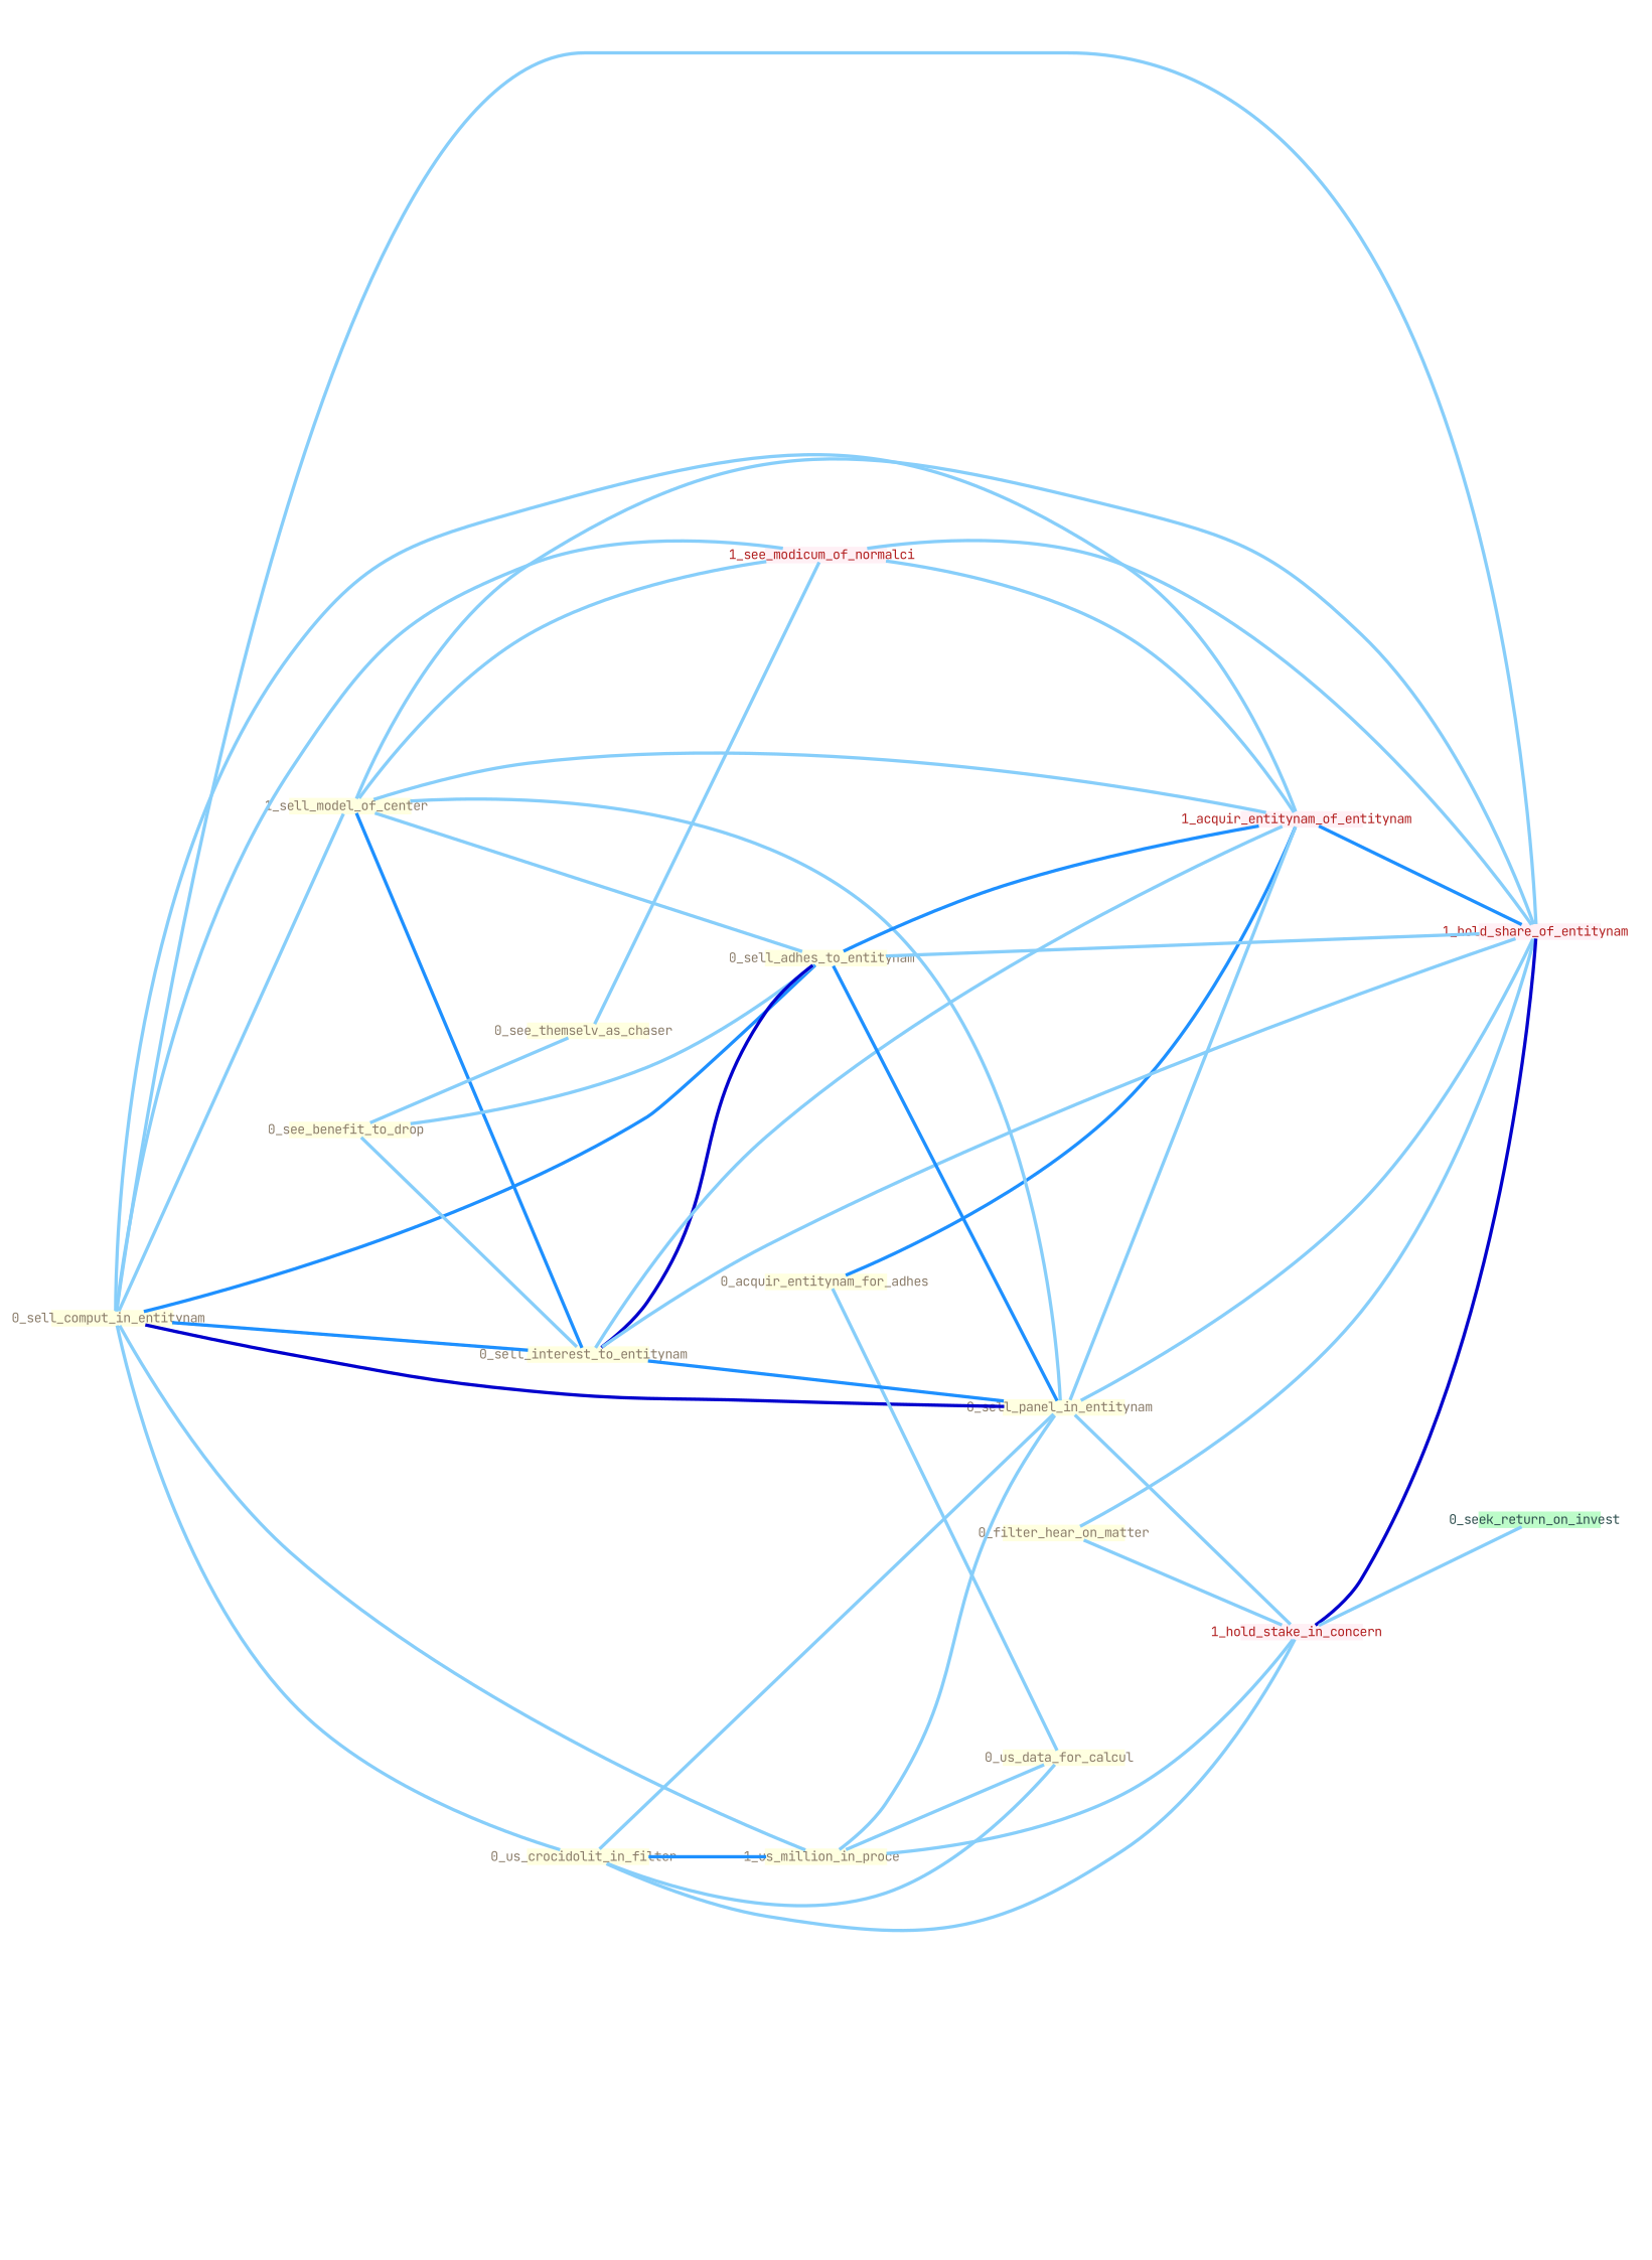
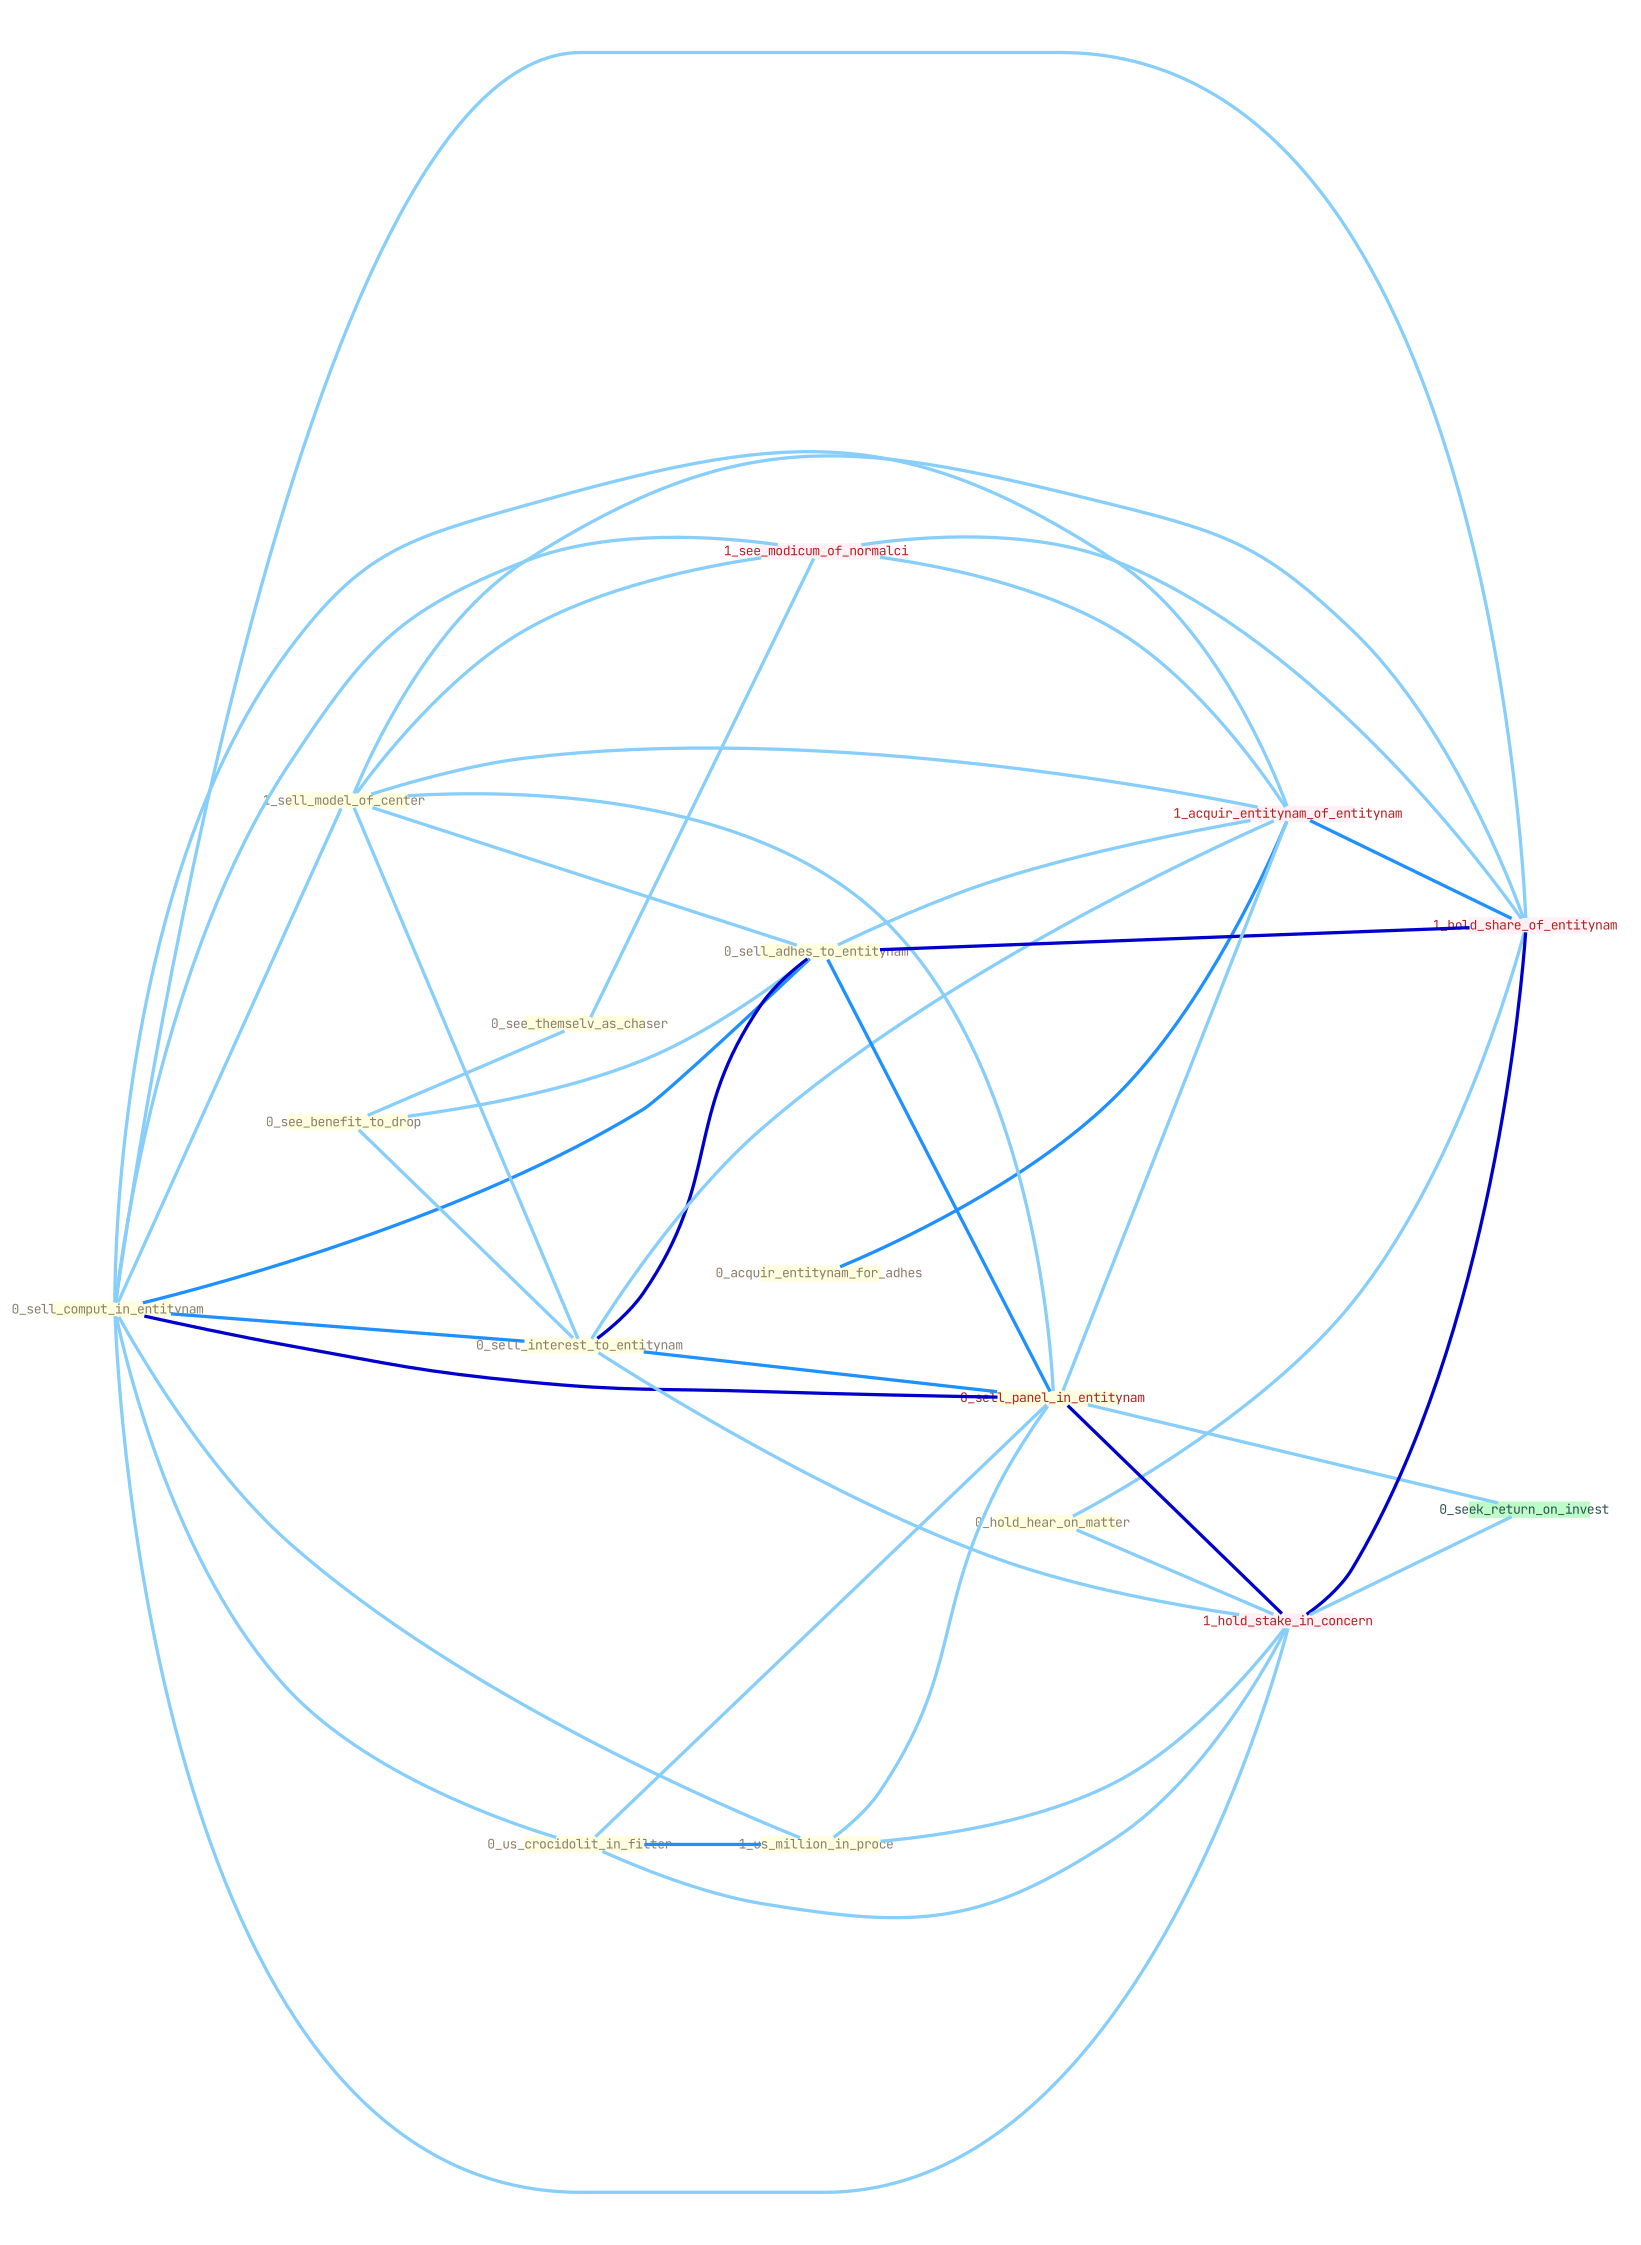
  graph {
    fontname="JetBrains Mono"
    rankdir=LR
    node [color="#ffffe0" fixedsize=true fontcolor="#8b7d6b" fontname="JetBrains Mono" fontsize=4 shape=polygon style=filled]
    edge [color="#87cefa" fontname="JetBrains Mono" w=1]
    "0_sell_comput_in_entitynam " [height=.06 width=.5]
    "0_us_crocidolit_in_filter " [height=.06 width=.5]
    n3 [height=.06 label="0_acquir_entitynam_for_adhes" width=.5]
-   "0_hold_hear_on_matter " [height=.06 width=.5 label="0_filter_hear_on_matter"]
+   "0_hold_hear_on_matter " [height=.06 width=.5]
    "1_sell_model_of_center " [height=.06 width=.5]
    "0_see_benefit_to_drop " [height=.06 width=.5]
    "0_sell_interest_to_entitynam " [height=.06 width=.5]
    "1_us_million_in_proce " [height=.06 width=.5]
    "0_see_themselv_as_chaser " [height=.06 width=.5]
    "0_sell_adhes_to_entitynam " [height=.06 width=.5]
-   "0_sell_panel_in_entitynam " [height=.06 width=.5]
-   "0_us_data_for_calcul " [height=.06 width=.5]
+   "0_sell_panel_in_entitynam " [fontcolor="#b22222" height=.06 width=.5]
    "1_hold_stake_in_concern " [color="#fff0f5" fontcolor="#b22222" height=.06 width=.5]
    "1_see_modicum_of_normalci " [color="#fff0f5" fontcolor="#b22222" height=.06 width=.5]
    "1_acquir_entitynam_of_entitynam " [color="#fff0f5" fontcolor="#b22222" height=.06 width=.5]
    "1_hold_share_of_entitynam " [color="#fff0f5" fontcolor="#b22222" height=.06 width=.5]
    "0_seek_return_on_invest " [color="#BDFCC9" fontcolor="#2f4f4f" height=.06 width=.5]
    subgraph sub_1 {
      "0_sell_comput_in_entitynam "
      "0_us_crocidolit_in_filter "
      n3
      "0_hold_hear_on_matter "
      "1_sell_model_of_center "
      "0_see_benefit_to_drop "
      "0_sell_interest_to_entitynam "
      "1_us_million_in_proce "
      "0_see_themselv_as_chaser "
      "0_sell_adhes_to_entitynam "
      "0_sell_panel_in_entitynam "
-     "0_us_data_for_calcul "
    }
    subgraph sub_2 {
      "1_hold_stake_in_concern "
      "1_see_modicum_of_normalci "
      "1_acquir_entitynam_of_entitynam "
      "1_hold_share_of_entitynam "
    }
    "0_sell_comput_in_entitynam " -- "0_us_crocidolit_in_filter "
    "0_sell_comput_in_entitynam " -- "1_sell_model_of_center "
    "0_sell_comput_in_entitynam " -- "0_sell_interest_to_entitynam " [color="#1e90ff" w=2]
    "0_sell_comput_in_entitynam " -- "1_us_million_in_proce "
    "0_sell_comput_in_entitynam " -- "0_sell_adhes_to_entitynam " [color="#1e90ff" w=2]
    "0_sell_comput_in_entitynam " -- "0_sell_panel_in_entitynam " [color="#0000cd" w=3]
+   "0_sell_comput_in_entitynam " -- "1_hold_stake_in_concern "
    "0_sell_comput_in_entitynam " -- "1_see_modicum_of_normalci "
    "0_sell_comput_in_entitynam " -- "1_acquir_entitynam_of_entitynam "
    "0_sell_comput_in_entitynam " -- "1_hold_share_of_entitynam "
    "0_us_crocidolit_in_filter " -- "1_us_million_in_proce " [color="#1e90ff" w=2]
    "0_us_crocidolit_in_filter " -- "0_sell_panel_in_entitynam "
-   "0_us_crocidolit_in_filter " -- "0_us_data_for_calcul "
    "0_us_crocidolit_in_filter " -- "1_hold_stake_in_concern "
-   n3 -- "0_us_data_for_calcul "
    n3 -- "1_acquir_entitynam_of_entitynam " [color="#1e90ff" w=2]
    "0_hold_hear_on_matter " -- "1_hold_stake_in_concern "
    "0_hold_hear_on_matter " -- "1_hold_share_of_entitynam "
-   "1_sell_model_of_center " -- "0_sell_interest_to_entitynam " [color="#1e90ff"]
+   "1_sell_model_of_center " -- "0_sell_interest_to_entitynam "
    "1_sell_model_of_center " -- "0_sell_adhes_to_entitynam "
    "1_sell_model_of_center " -- "0_sell_panel_in_entitynam "
    "1_sell_model_of_center " -- "1_see_modicum_of_normalci "
    "1_sell_model_of_center " -- "1_acquir_entitynam_of_entitynam "
    "1_sell_model_of_center " -- "1_hold_share_of_entitynam "
    "0_see_benefit_to_drop " -- "0_sell_interest_to_entitynam "
    "0_see_benefit_to_drop " -- "0_see_themselv_as_chaser "
    "0_see_benefit_to_drop " -- "0_sell_adhes_to_entitynam "
    "0_sell_interest_to_entitynam " -- "0_sell_adhes_to_entitynam " [color="#0000cd" w=3]
    "0_sell_interest_to_entitynam " -- "0_sell_panel_in_entitynam " [color="#1e90ff" w=2]
    "0_sell_interest_to_entitynam " -- "1_acquir_entitynam_of_entitynam "
-   "0_sell_interest_to_entitynam " -- "1_hold_share_of_entitynam "
+   "0_sell_interest_to_entitynam " -- "1_hold_stake_in_concern "
    "1_us_million_in_proce " -- "0_sell_panel_in_entitynam "
-   "1_us_million_in_proce " -- "0_us_data_for_calcul "
    "1_us_million_in_proce " -- "1_hold_stake_in_concern "
    "0_see_themselv_as_chaser " -- "1_see_modicum_of_normalci "
    "0_sell_adhes_to_entitynam " -- "0_sell_panel_in_entitynam " [color="#1e90ff" w=2]
-   "0_sell_adhes_to_entitynam " -- "1_acquir_entitynam_of_entitynam " [color="#1e90ff"]
-   "0_sell_adhes_to_entitynam " -- "1_hold_share_of_entitynam "
-   "0_sell_panel_in_entitynam " -- "1_hold_stake_in_concern "
+   "0_sell_adhes_to_entitynam " -- "1_acquir_entitynam_of_entitynam "
+   "0_sell_adhes_to_entitynam " -- "1_hold_share_of_entitynam " [color="#0000cd"]
+   "0_sell_panel_in_entitynam " -- "1_hold_stake_in_concern " [color="#0000cd"]
    "0_sell_panel_in_entitynam " -- "1_acquir_entitynam_of_entitynam "
-   "0_sell_panel_in_entitynam " -- "1_hold_share_of_entitynam "
+   "0_sell_panel_in_entitynam " -- "0_seek_return_on_invest "
    "1_hold_stake_in_concern " -- "1_hold_share_of_entitynam " [color="#0000cd"]
    "1_hold_stake_in_concern " -- "0_seek_return_on_invest "
    "1_see_modicum_of_normalci " -- "1_acquir_entitynam_of_entitynam "
    "1_see_modicum_of_normalci " -- "1_hold_share_of_entitynam "
    "1_acquir_entitynam_of_entitynam " -- "1_hold_share_of_entitynam " [color="#1e90ff" w=2]
  }
